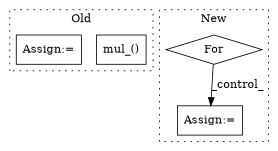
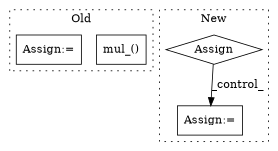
  digraph {
    node [a=68 l=3 shape=box]
    n1 [a=75 l="7,1" label="mul_()" s="2478,2518"]
    n2 [label="Assign:=" s=2388]
-   n3 [a=107 l="4,14" label=For s="1705,1735" shape=diamond]
+   n3 [a=107 l="4,14" label=Assign s="1705,1735" shape=diamond]
    n4 [label="Assign:=" s=1809]
    subgraph cluster_1 {
      label=Old
      style=dotted
      n1
      n2
    }
    subgraph cluster_2 {
      label=New
      style=dotted
      n3
      n4
    }
    n3 -> n4 [label=_control_]
  }
